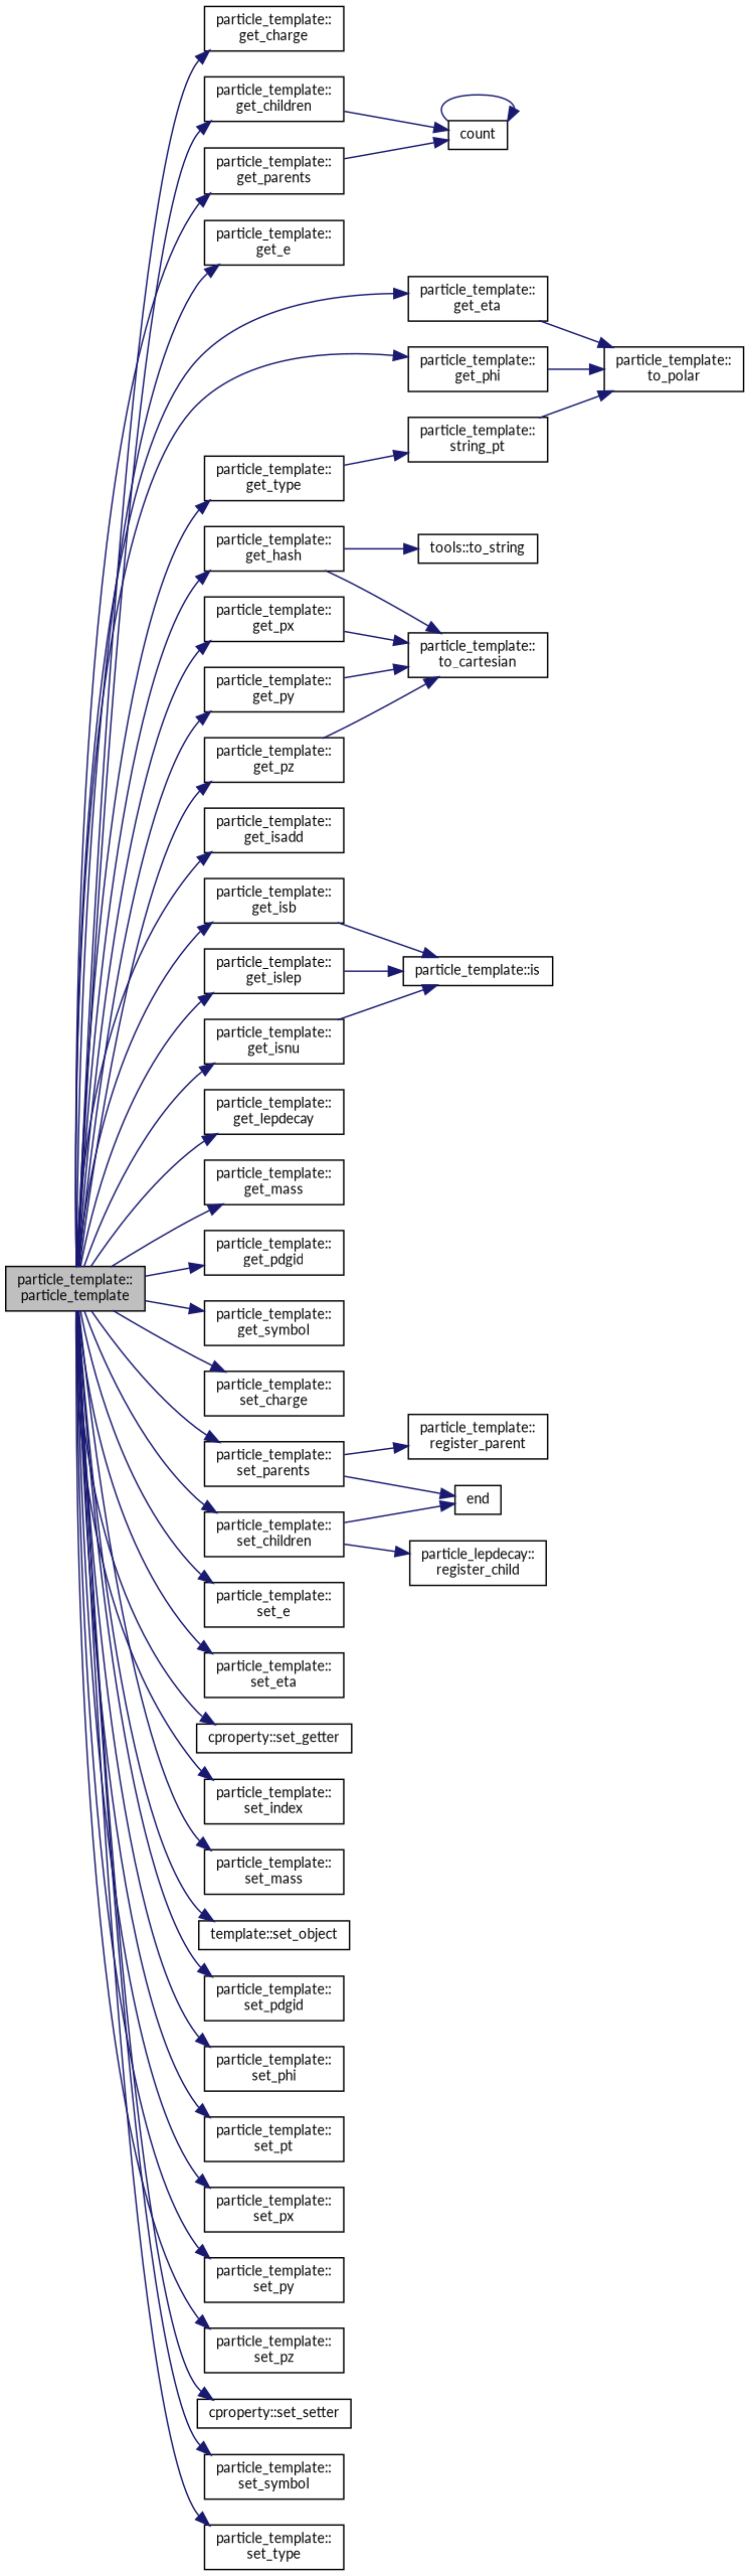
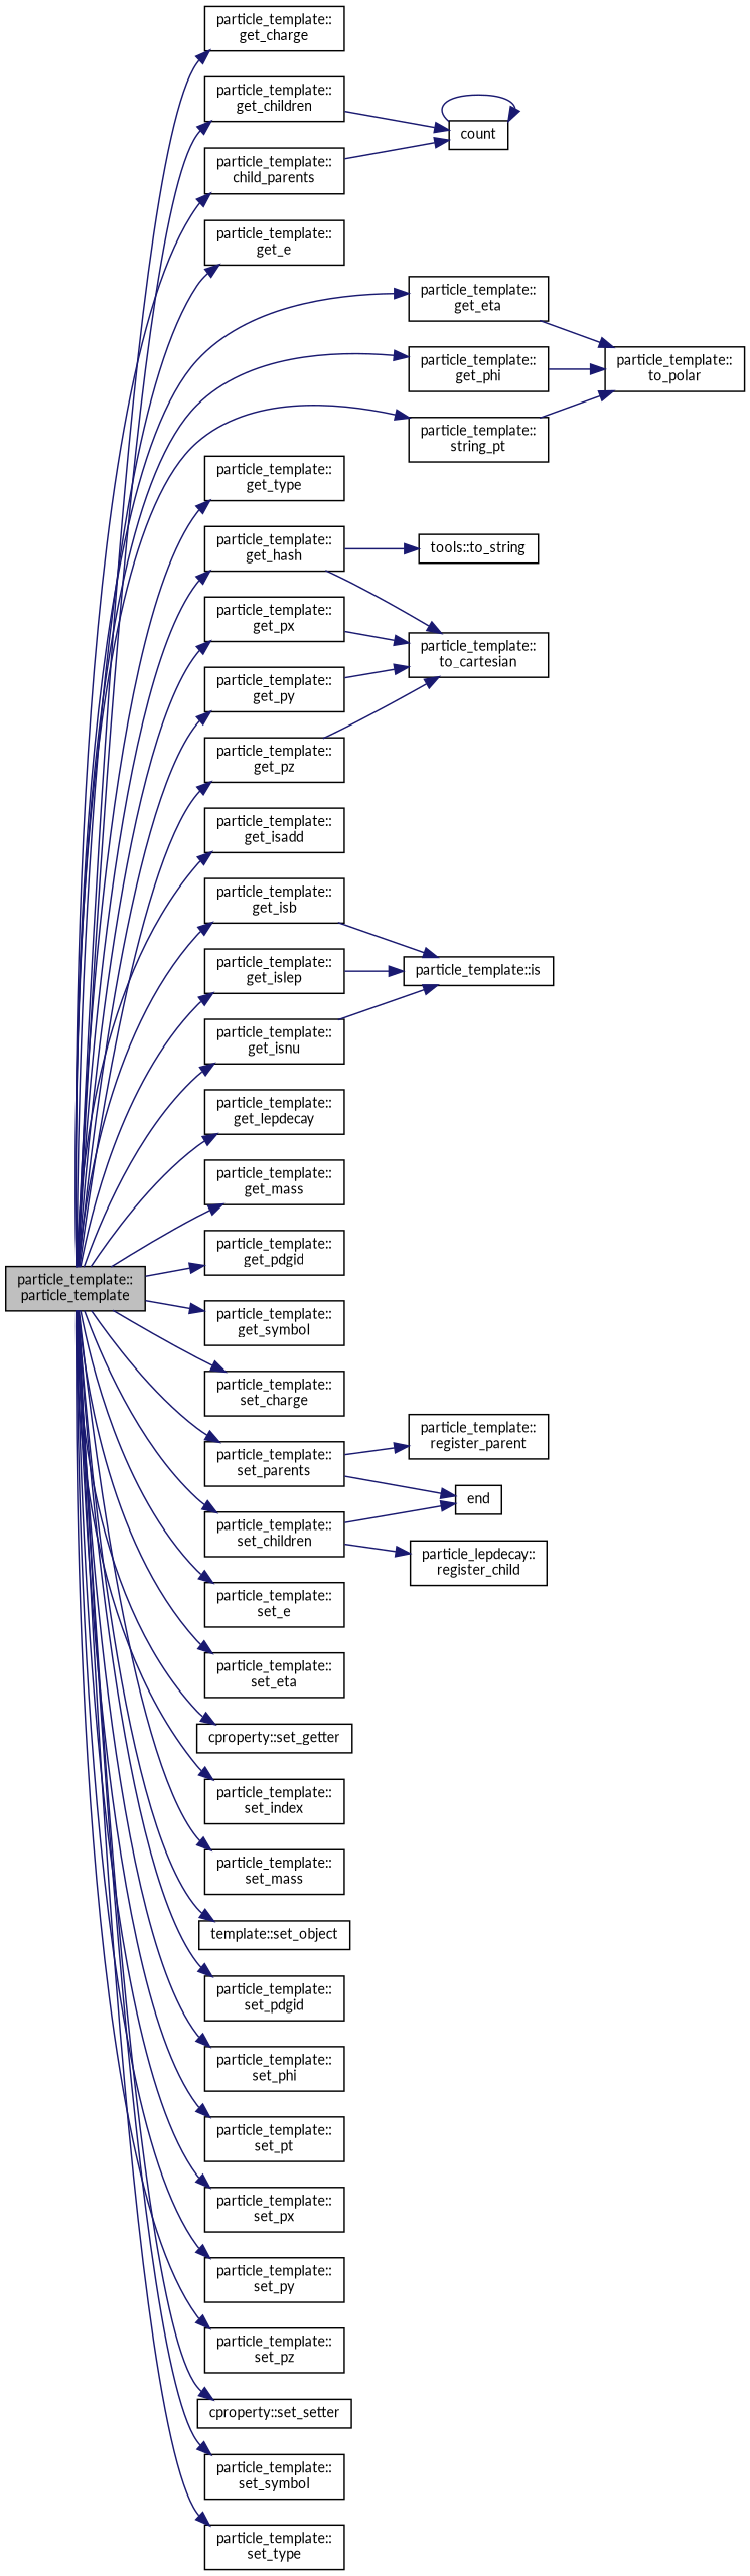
  digraph {
    fontname=Lato
    rankdir=LR
    node [color=black fillcolor=white fontname=Lato fontsize=10 shape=record style=filled]
    edge [color=midnightblue fontname=Lato fontsize=10 labelfontname=Helvetica labelfontsize=10 style=solid]
    n1 [fillcolor=grey75 fontcolor=black height=0.2 label="particle_template::\lparticle_template" width=0.4]
    n2 [height=0.2 label="particle_template::\lget_charge" width=0.4]
    n3 [height=0.2 label="particle_template::\lget_children" width=0.4]
    n4 [height=0.2 label="particle_template::\lget_e" width=0.4]
    n5 [height=0.2 label="particle_template::\lget_eta" width=0.4]
    n6 [height=0.2 label="particle_template::\lget_hash" width=0.4]
    n7 [height=0.2 label="particle_template::\lget_isadd" width=0.4]
    n8 [height=0.2 label="particle_template::\lget_isb" width=0.4]
    n9 [height=0.2 label="particle_template::\lget_islep" width=0.4]
    n10 [height=0.2 label="particle_template::\lget_isnu" width=0.4]
    n11 [height=0.2 label="particle_template::\lget_lepdecay" width=0.4]
    n12 [height=0.2 label="particle_template::\lget_mass" width=0.4]
-   n13 [height=0.2 label="particle_template::\lget_parents" width=0.4]
+   n13 [height=0.2 label="particle_template::\lchild_parents" width=0.4]
    n14 [height=0.2 label="particle_template::\lget_pdgid" width=0.4]
    n15 [height=0.2 label="particle_template::\lget_phi" width=0.4]
    n16 [height=0.2 label="particle_template::\lstring_pt" width=0.4]
    n17 [height=0.2 label="particle_template::\lget_px" width=0.4]
    n18 [height=0.2 label="particle_template::\lget_py" width=0.4]
    n19 [height=0.2 label="particle_template::\lget_pz" width=0.4]
    n20 [height=0.2 label="particle_template::\lget_symbol" width=0.4]
    n21 [height=0.2 label="particle_template::\lget_type" width=0.4]
    n22 [height=0.2 label="particle_template::\lset_charge" width=0.4]
    n23 [height=0.2 label="particle_template::\lset_children" width=0.4]
    n24 [height=0.2 label="particle_template::\lset_e" width=0.4]
    n25 [height=0.2 label="particle_template::\lset_eta" width=0.4]
    n26 [height=0.2 label="cproperty::set_getter" width=0.4]
    n27 [height=0.2 label="particle_template::\lset_index" width=0.4]
    n28 [height=0.2 label="particle_template::\lset_mass" width=0.4]
    n29 [height=0.2 label="template::set_object" width=0.4]
    n30 [height=0.2 label="particle_template::\lset_parents" width=0.4]
    n31 [height=0.2 label="particle_template::\lset_pdgid" width=0.4]
    n32 [height=0.2 label="particle_template::\lset_phi" width=0.4]
    n33 [height=0.2 label="particle_template::\lset_pt" width=0.4]
    n34 [height=0.2 label="particle_template::\lset_px" width=0.4]
    n35 [height=0.2 label="particle_template::\lset_py" width=0.4]
    n36 [height=0.2 label="particle_template::\lset_pz" width=0.4]
    n37 [height=0.2 label="cproperty::set_setter" width=0.4]
    n38 [height=0.2 label="particle_template::\lset_symbol" width=0.4]
    n39 [height=0.2 label="particle_template::\lset_type" width=0.4]
    n40 [height=0.2 label=count width=0.4]
    n41 [height=0.2 label="particle_template::\lto_polar" width=0.4]
    n42 [height=0.2 label="particle_template::\lto_cartesian" width=0.4]
    n43 [height=0.2 label="tools::to_string" width=0.4]
    n44 [height=0.2 label="particle_template::is" width=0.4]
    n45 [height=0.2 label=end width=0.4]
    n46 [height=0.2 label="particle_lepdecay::\lregister_child" width=0.4]
    n47 [height=0.2 label="particle_template::\lregister_parent" width=0.4]
    n1 -> n2
    n1 -> n3
    n1 -> n4
    n1 -> n5
    n1 -> n6
    n1 -> n7
    n1 -> n8
    n1 -> n9
    n1 -> n10
    n1 -> n11
    n1 -> n12
    n1 -> n13
    n1 -> n14
    n1 -> n15
-   n21 -> n16
+   n1 -> n16
    n1 -> n17
    n1 -> n18
    n1 -> n19
    n1 -> n20
    n1 -> n21
    n1 -> n22
    n1 -> n23
    n1 -> n24
    n1 -> n25
    n1 -> n26
    n1 -> n27
    n1 -> n28
    n1 -> n29
    n1 -> n30
    n1 -> n31
    n1 -> n32
    n1 -> n33
    n1 -> n34
    n1 -> n35
    n1 -> n36
    n1 -> n37
    n1 -> n38
    n1 -> n39
    n3 -> n40
    n5 -> n41
    n6 -> n42
    n6 -> n43
    n8 -> n44
    n9 -> n44
    n10 -> n44
    n13 -> n40
    n15 -> n41
    n16 -> n41
    n17 -> n42
    n18 -> n42
    n19 -> n42
    n23 -> n45
    n23 -> n46
    n30 -> n45
    n30 -> n47
    n40 -> n40
  }
